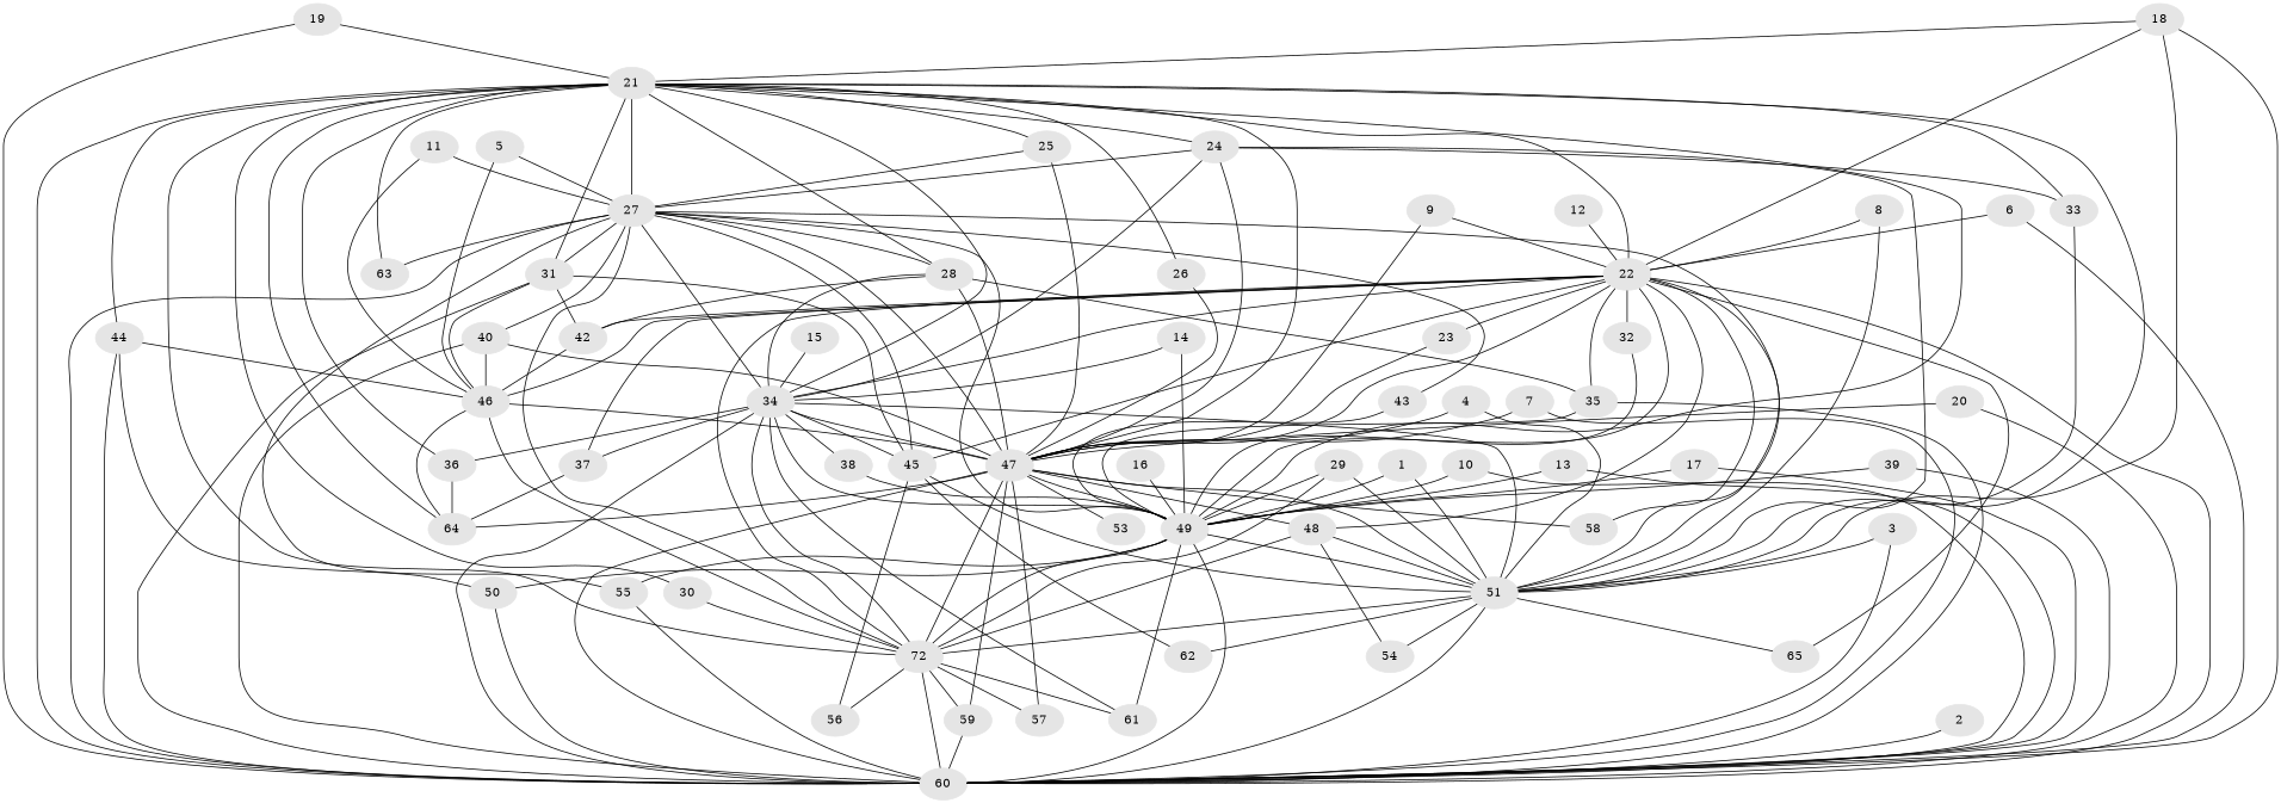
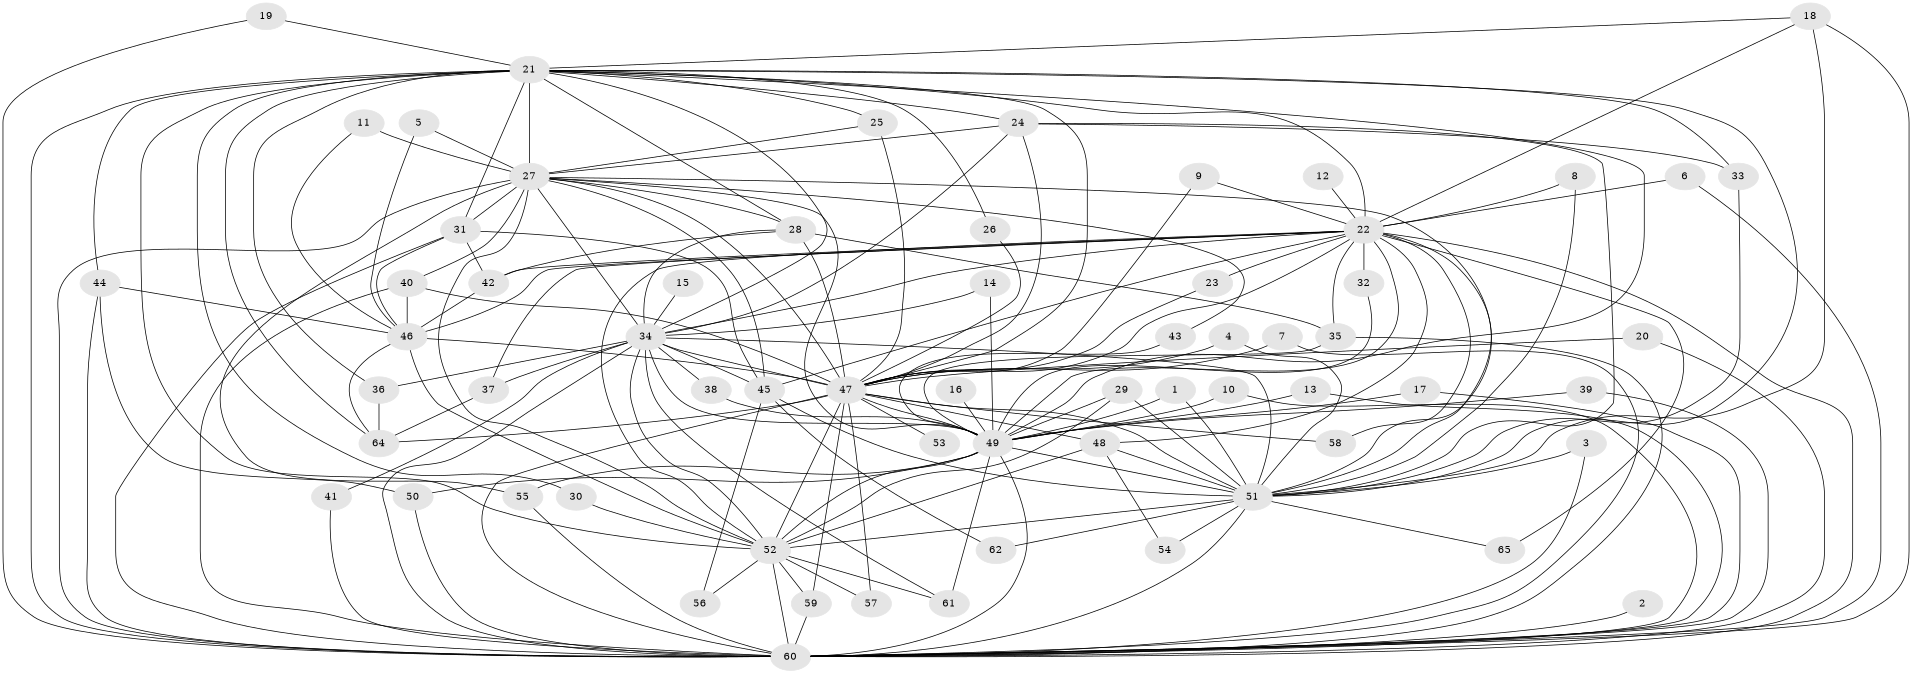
  graph {
    node [color=gray90 style=filled]
    edge [weight=1.0]
    1
    49
    51
    60
-   52 [label=72]
+   52
    50
    55
    61
    65
    62
    54
    2
    3
    4
    47
    64
    48
    58
    53
    57
    59
    5
    27
    46
    34
    28
    31
-   63
    45
    40
    43
    6
    22
    23
    32
    35
    37
    42
    7
    8
    9
    10
    11
    12
    13
    14
    36
    38
+   41
    15
    16
    17
    18
    21
    24
    25
    26
    30
    33
    44
    19
    20
    56
    29
    39
    1 -- 49
    1 -- 51
    49 -- 51
    49 -- 60 [weight=2.0]
    49 -- 52 [weight=2.0]
    49 -- 50
    49 -- 55
    49 -- 61 [weight=2.0]
    51 -- 60 [weight=2.0]
    51 -- 52 [weight=2.0]
    51 -- 65
    51 -- 62
    51 -- 54
    52 -- 60 [weight=2.0]
    52 -- 61
    52 -- 57
    52 -- 59
    52 -- 56
    50 -- 60
    55 -- 60
    2 -- 60 [weight=2.0]
    3 -- 51
    3 -- 60
    4 -- 51
    4 -- 47
    47 -- 49
    47 -- 51 [weight=2.0]
    47 -- 60 [weight=2.0]
    47 -- 52
    47 -- 64
    47 -- 48 [weight=2.0]
    47 -- 58
    47 -- 53 [weight=2.0]
    47 -- 57
    47 -- 59
    48 -- 51
    48 -- 52
    48 -- 54
    59 -- 60
    5 -- 27
    5 -- 46
    27 -- 49
    27 -- 51
    27 -- 60 [weight=2.0]
    27 -- 52 [weight=3.0]
    27 -- 55
    27 -- 47 [weight=2.0]
    27 -- 34
    27 -- 28
    27 -- 31
-   27 -- 63
    27 -- 45
    27 -- 40
    27 -- 43
    46 -- 52
    46 -- 47 [weight=2.0]
    46 -- 64
    34 -- 49
    34 -- 51 [weight=2.0]
    34 -- 60 [weight=3.0]
    34 -- 52
    34 -- 61
    34 -- 47
    34 -- 45
    34 -- 37 [weight=2.0]
    34 -- 36
    34 -- 38
+   34 -- 41
    28 -- 47 [weight=2.0]
    28 -- 34
    28 -- 35
    28 -- 42
    31 -- 60
    31 -- 46
    31 -- 45
    31 -- 42
    45 -- 51
    45 -- 62
    45 -- 56
    40 -- 60
    40 -- 47
    40 -- 46
    43 -- 49
    6 -- 60
    6 -- 22
    22 -- 49
    22 -- 51
    22 -- 60 [weight=3.0]
    22 -- 52
    22 -- 65 [weight=2.0]
    22 -- 47
    22 -- 48
    22 -- 58
    22 -- 46
    22 -- 34
    22 -- 45
    22 -- 23
    22 -- 32
    22 -- 35
    22 -- 37
    22 -- 42
    23 -- 47
    32 -- 49
    35 -- 49
    35 -- 60
    37 -- 64
    42 -- 46
    7 -- 60
    7 -- 47
    8 -- 51
    8 -- 22
    9 -- 47
    9 -- 22
    10 -- 49
    10 -- 60
    11 -- 27
    11 -- 46
    12 -- 22
    13 -- 49
    13 -- 60
    14 -- 49
    14 -- 34
    36 -- 64
    38 -- 49
+   41 -- 60
    15 -- 34
    16 -- 49
    17 -- 49
    17 -- 60
    18 -- 51
    18 -- 60
    18 -- 22
    18 -- 21
    21 -- 49
    21 -- 51 [weight=2.0]
    21 -- 60 [weight=3.0]
    21 -- 52
    21 -- 47
    21 -- 64
    21 -- 27
    21 -- 34
    21 -- 28
    21 -- 31
-   21 -- 63 [weight=2.0]
    21 -- 22 [weight=2.0]
    21 -- 36
    21 -- 24
    21 -- 25
    21 -- 26
    21 -- 30
    21 -- 33
    21 -- 44 [weight=2.0]
    24 -- 51
    24 -- 47
    24 -- 27
    24 -- 34
    24 -- 33
    25 -- 47
    25 -- 27
    26 -- 47
    30 -- 52
    33 -- 51
    44 -- 60 [weight=2.0]
    44 -- 50
    44 -- 46
    19 -- 60
    19 -- 21
    20 -- 60
    20 -- 47
    29 -- 49
    29 -- 51
    29 -- 52
    39 -- 49
    39 -- 60
  }
